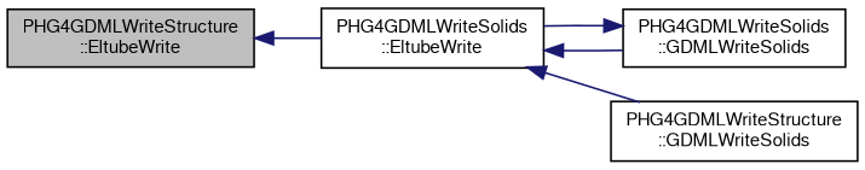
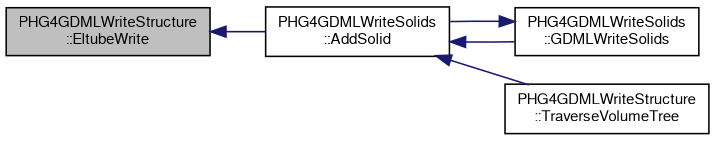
  digraph {
    rankdir=LR
    node [color=black fontname=FreeSans fontsize=10 shape=record]
    edge [color=midnightblue dir=back fontname=FreeSans fontsize=10 labelfontname=FreeSans labelfontsize=10 style=solid]
    n1 [fillcolor=grey75 fontcolor=black height=0.2 label="PHG4GDMLWriteStructure\l::EltubeWrite" style=filled width=0.4]
-   n2 [height=0.2 label="PHG4GDMLWriteSolids\l::EltubeWrite" width=0.4]
+   n2 [height=0.2 label="PHG4GDMLWriteSolids\l::AddSolid" width=0.4]
    n3 [height=0.2 label="PHG4GDMLWriteSolids\l::GDMLWriteSolids" width=0.4]
-   n4 [height=0.2 label="PHG4GDMLWriteStructure\l::GDMLWriteSolids" width=0.4]
+   n4 [height=0.2 label="PHG4GDMLWriteStructure\l::TraverseVolumeTree" width=0.4]
    n1 -> n2
    n2 -> n3
    n2 -> n4
    n3 -> n2
  }
